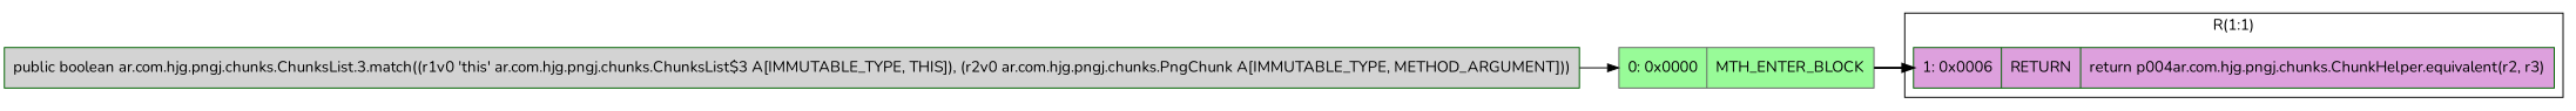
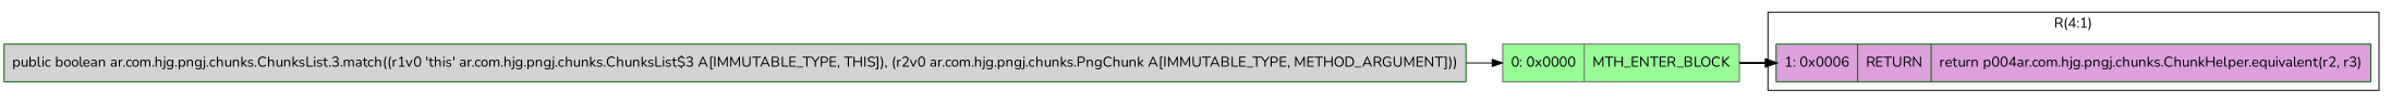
  digraph {
    rankdir=LR
    fontname=Nunito
    node [color=darkgreen shape=record style=filled fontname=Nunito]
    edge [fontname=Nunito]
    n1 [label="{1\:\ 0x0006|RETURN\l|return p004ar.com.hjg.pngj.chunks.ChunkHelper.equivalent(r2, r3)\l}" fillcolor=plum]
    n2 [color=gray40 label="{0\:\ 0x0000|MTH_ENTER_BLOCK\l}" fillcolor=palegreen]
    n3 [label="{public boolean ar.com.hjg.pngj.chunks.ChunksList.3.match((r1v0 'this' ar.com.hjg.pngj.chunks.ChunksList$3 A[IMMUTABLE_TYPE, THIS]), (r2v0 ar.com.hjg.pngj.chunks.PngChunk A[IMMUTABLE_TYPE, METHOD_ARGUMENT])) }" fillcolor=lightgrey]
    subgraph cluster_1 {
-     label="R(1:1)"
+     label="R(4:1)"
      n1
    }
    n2 -> n1 [style=bold]
    n3 -> n2 [style=solid]
  }
